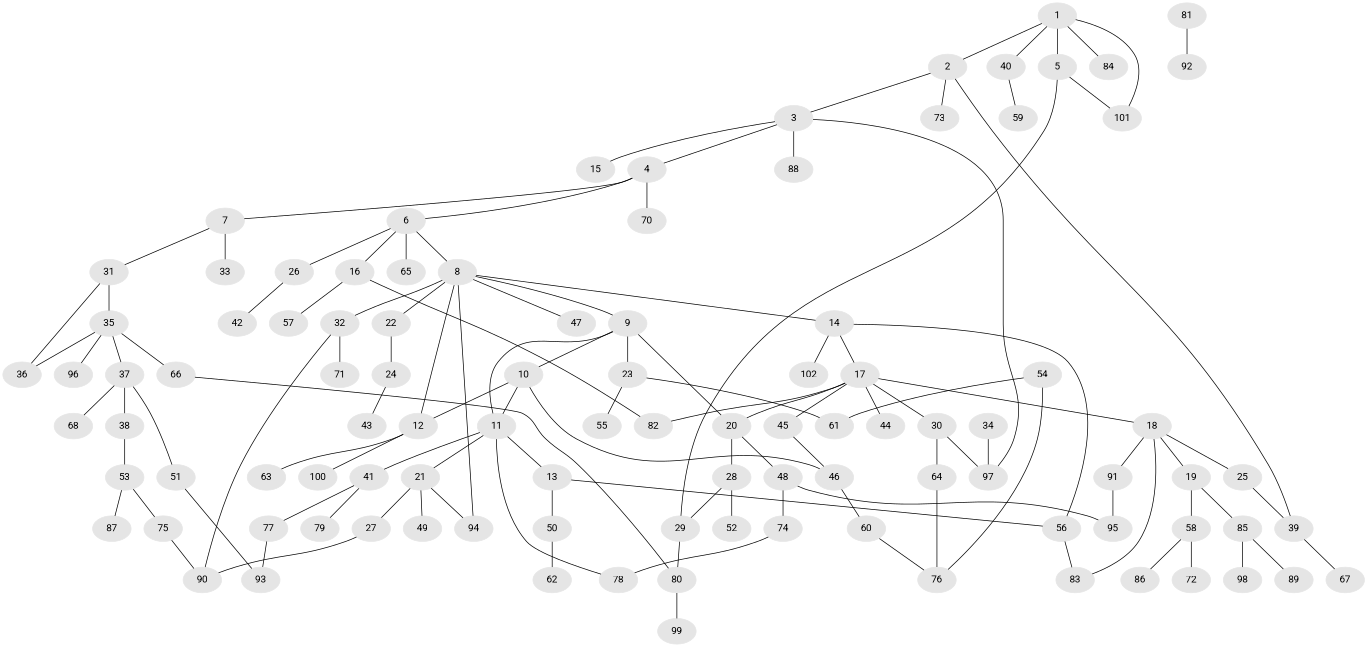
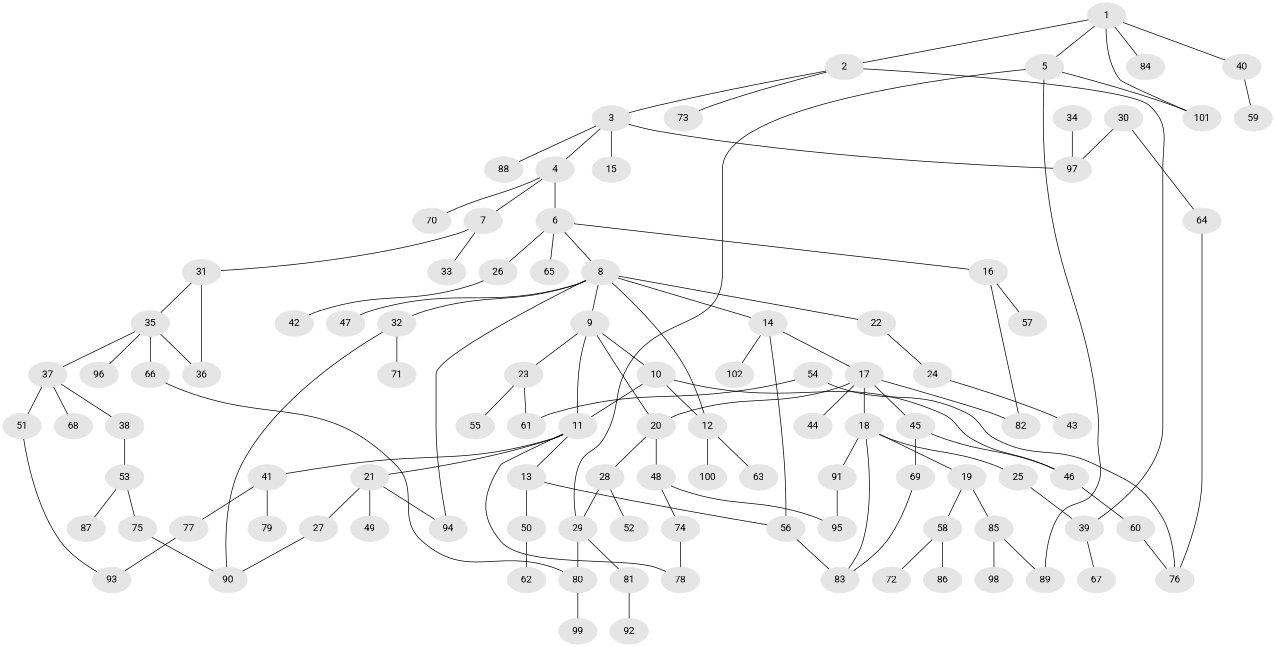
  graph {
    fontname=Roboto
    node [color=gray90 fontname=Roboto style=filled]
    edge [fontname=Roboto]
    1
    2
    5
    40
    84
    101
    3
    39
    73
    29
    89
    59
    4
    15
    88
    97
    67
    6
    7
    70
    8
    16
    26
    65
    31
    33
    80
    81
    9
    12
    14
    22
    32
    47
    94
    57
    82
    42
    35
    36
    10
    11
    20
    23
    63
    100
    56
    17
    102
    24
    90
    71
    46
    13
    21
    41
    78
    28
    48
    55
    61
    60
    50
    27
    49
    77
    79
    62
    83
    18
    30
    44
    45
    19
    25
    91
    64
+   69
    58
    85
    95
    72
    86
    98
    52
    74
    43
    34
    99
    92
    76
    37
    66
    96
    38
    51
    68
    53
    93
    75
    87
    54
    1 -- 2
    1 -- 5
    1 -- 40
    1 -- 84
    1 -- 101
    2 -- 3
    2 -- 39
    2 -- 73
    5 -- 101
    5 -- 29
+   5 -- 89
    40 -- 59
    3 -- 4
    3 -- 15
    3 -- 88
    3 -- 97
    39 -- 67
    29 -- 80
+   29 -- 81
    4 -- 6
    4 -- 7
    4 -- 70
    6 -- 8
    6 -- 16
    6 -- 26
    6 -- 65
    7 -- 31
    7 -- 33
    8 -- 9
    8 -- 12
    8 -- 14
    8 -- 22
    8 -- 32
    8 -- 47
    8 -- 94
    16 -- 57
    16 -- 82
    26 -- 42
    31 -- 35
    31 -- 36
    80 -- 99
    81 -- 92
    9 -- 10
    9 -- 11
    9 -- 20
    9 -- 23
    12 -- 63
    12 -- 100
    14 -- 56
    14 -- 17
    14 -- 102
    22 -- 24
    32 -- 90
    32 -- 71
    35 -- 36
    35 -- 37
    35 -- 66
    35 -- 96
    10 -- 12
    10 -- 11
    10 -- 46
    11 -- 13
    11 -- 21
    11 -- 41
    11 -- 78
    20 -- 28
    20 -- 48
    23 -- 55
    23 -- 61
    56 -- 83
    17 -- 82
    17 -- 20
    17 -- 18
-   17 -- 30
    17 -- 44
    17 -- 45
    24 -- 43
    46 -- 60
    13 -- 56
    13 -- 50
    21 -- 94
    21 -- 27
    21 -- 49
    41 -- 77
    41 -- 79
    28 -- 29
    28 -- 52
    48 -- 95
    48 -- 74
    60 -- 76
    50 -- 62
    27 -- 90
    77 -- 93
    18 -- 83
    18 -- 19
    18 -- 25
    18 -- 91
    30 -- 97
    30 -- 64
    45 -- 46
+   45 -- 69
    19 -- 58
    19 -- 85
    25 -- 39
    91 -- 95
    64 -- 76
+   69 -- 83
    58 -- 72
    58 -- 86
    85 -- 89
    85 -- 98
    74 -- 78
    34 -- 97
    37 -- 38
    37 -- 51
    37 -- 68
    66 -- 80
    38 -- 53
    51 -- 93
    53 -- 75
    53 -- 87
    75 -- 90
    54 -- 61
    54 -- 76
  }
